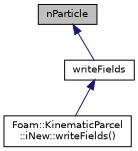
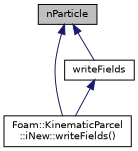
  digraph {
    rankdir=TB
    node [color=black fontname=Helvetica fontsize=10 shape=record]
    edge [color=midnightblue dir=back fontname=Helvetica fontsize=10 labelfontname=Helvetica labelfontsize=10 style=solid]
    n1 [fillcolor=grey75 fontcolor=black height=0.2 label=nParticle style=filled width=0.4]
    n2 [height=0.2 label="Foam::KinematicParcel\l::iNew::writeFields()" width=0.4]
    n3 [height=0.2 label=writeFields width=0.4]
+   n1 -> n2
    n1 -> n3
    n3 -> n2
  }
